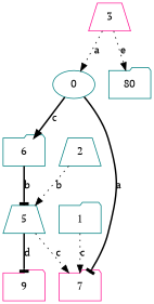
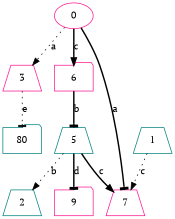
  strict digraph {
    fontname="PT Serif"
    node [color=teal fontname="PT Serif" shape=trapezium]
    edge [arrowhead=normal fontname="PT Serif" style=bold]
-   0 [shape=ellipse]
+   0 [color=deeppink shape=ellipse]
    3 [color=deeppink]
-   6 [shape=folder]
-   7 [color=deeppink shape=folder]
+   6 [color=deeppink shape=folder]
+   7 [color=deeppink]
    n5 [label=80 shape=folder]
    5
    2
    9 [color=deeppink shape=folder]
-   1 [shape=folder]
-   3 -> 0 [label=a style=dotted]
+   1
+   0 -> 3 [label=a style=dotted]
    0 -> 6 [label=c]
    0 -> 7 [arrowhead=tee label=a]
-   3 -> n5 [label=e style=dotted]
+   3 -> n5 [arrowhead=tee label=e style=dotted]
    6 -> 5 [arrowhead=tee label=b]
-   5 -> 7 [label=c style=dotted]
+   5 -> 7 [label=c]
    5 -> 9 [arrowhead=tee label=d]
-   2 -> 5 [label=b style=dotted]
+   5 -> 2 [label=b style=dotted]
    1 -> 7 [label=c style=dotted]
  }
